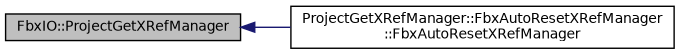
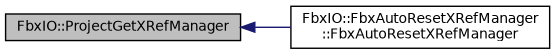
  digraph {
    rankdir=LR
    node [color=black fontname=Helvetica fontsize=10 shape=record style=filled]
    n1 [fillcolor=grey75 fontcolor=black height=0.2 label="FbxIO::ProjectGetXRefManager" width=0.4]
-   n2 [fillcolor=white height=0.2 label="ProjectGetXRefManager::FbxAutoResetXRefManager\l::FbxAutoResetXRefManager" width=0.4]
+   n2 [fillcolor=white height=0.2 label="FbxIO::FbxAutoResetXRefManager\l::FbxAutoResetXRefManager" width=0.4]
    n1 -> n2 [color=midnightblue dir=back fontname=Helvetica fontsize=10 labelfontname=Helvetica labelfontsize=10 style=solid]
  }
